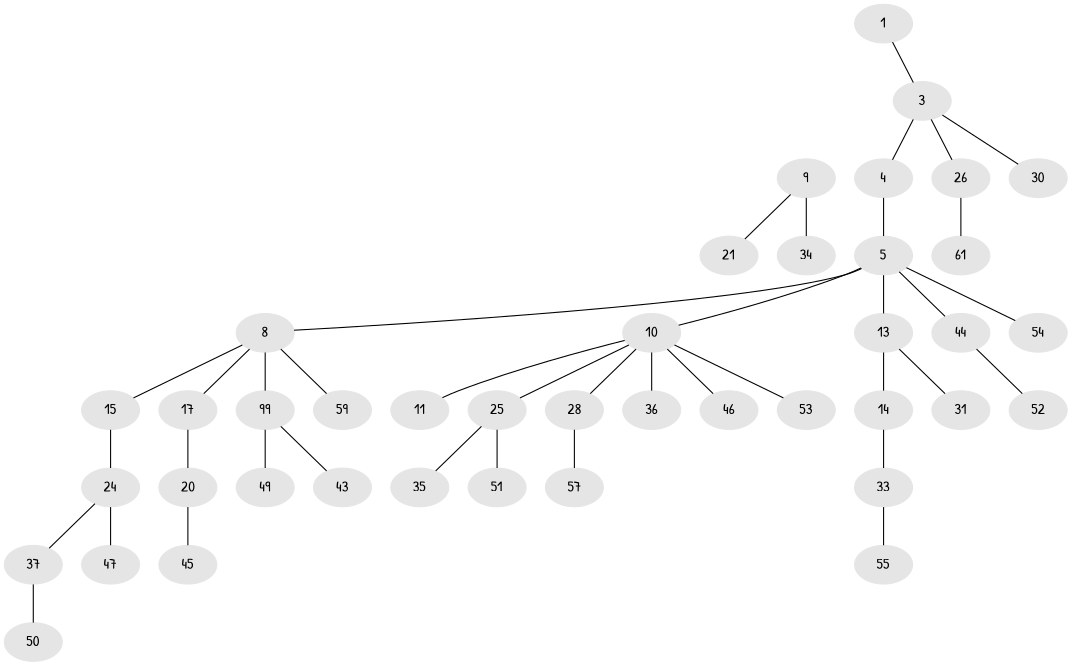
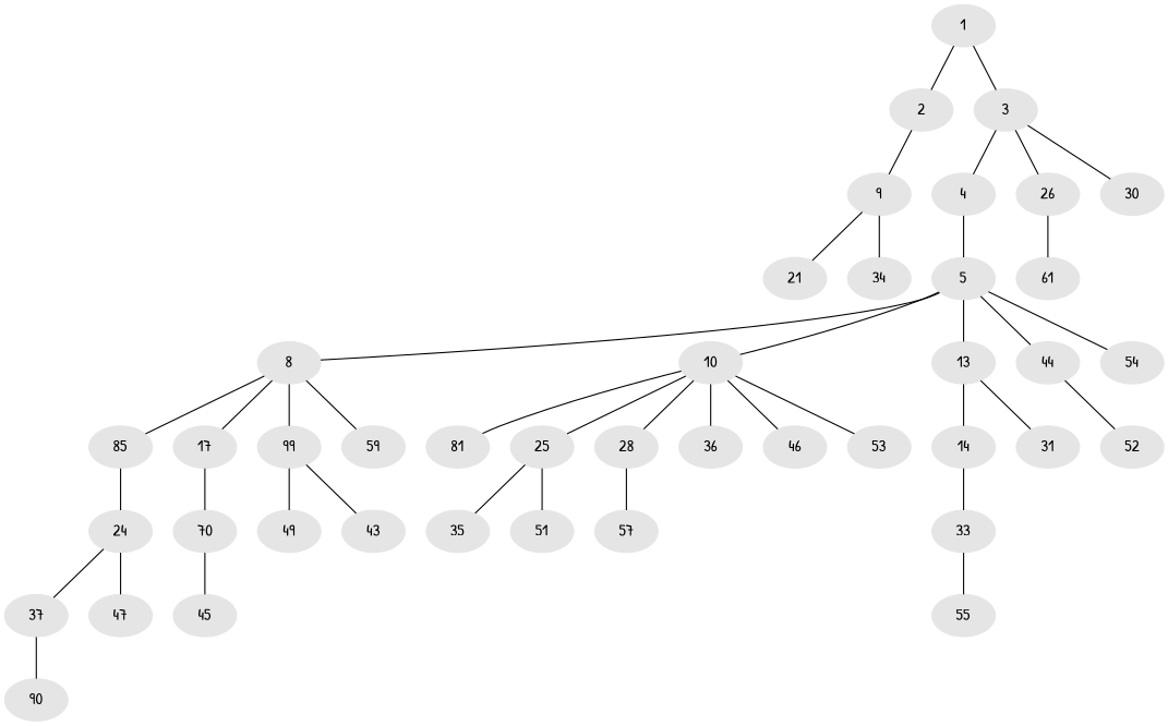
  graph {
    fontname="Patrick Hand"
    node [color=gray90 fontname="Patrick Hand" style=filled]
    edge [fontname="Patrick Hand"]
    1 [super="+40"]
+   2 [super="+6"]
    3 [super="+42"]
    9 [super="+23"]
    4
    26
    30 [super="+48"]
    21 [super="+39"]
    34
    5 [super="+7"]
    61
    8 [super="+12"]
    10 [super="+16"]
    13 [super="+63"]
    44
    54
-   15
+   15 [label=85]
    17 [super="+22"]
    n19 [label=99]
    59
-   11
+   11 [label=81]
    25 [super="+29"]
    28
    36
    46
    53 [super="+58"]
    14
    31
    52
    24 [super="+32"]
-   20 [super="+27"]
+   20 [super="+27" label=70]
    n32 [label=49 super="+49"]
    43
    35
    51 [super="+56"]
    57
    33 [super="+38"]
    55
    45
    37
    47 [super="+60"]
-   50
+   50 [label=90]
+   1 -- 2
    1 -- 3
+   2 -- 9
    3 -- 4
    3 -- 26
    3 -- 30
    9 -- 21
    9 -- 34
    4 -- 5
    26 -- 61
    5 -- 8
    5 -- 10
    5 -- 13
    5 -- 44
    5 -- 54
    8 -- 15
    8 -- 17
    8 -- n19
    8 -- 59
    10 -- 11
    10 -- 25
    10 -- 28
    10 -- 36
    10 -- 46
    10 -- 53
    13 -- 14
    13 -- 31
    44 -- 52
    15 -- 24
    17 -- 20
    n19 -- n32
    n19 -- 43
    25 -- 35
    25 -- 51
    28 -- 57
    14 -- 33
    24 -- 37
    24 -- 47
    20 -- 45
    33 -- 55
    37 -- 50
  }
